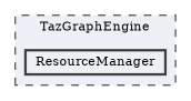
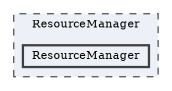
  digraph {
    compound=true
    rankdir=LR
    fontname="DejaVu Serif"
    n1 [color=grey25 fillcolor="#edf0f7" fontname="DejaVu Serif" fontsize=10 height=0.2 label=ResourceManager shape=box style="filled,bold" width=0.4]
    subgraph cluster_1 {
      bgcolor="#edf0f7"
      fontsize=10
-     label=TazGraphEngine
+     label=ResourceManager
      pencolor=grey25
      style="filled,dashed"
      n1
    }
  }
